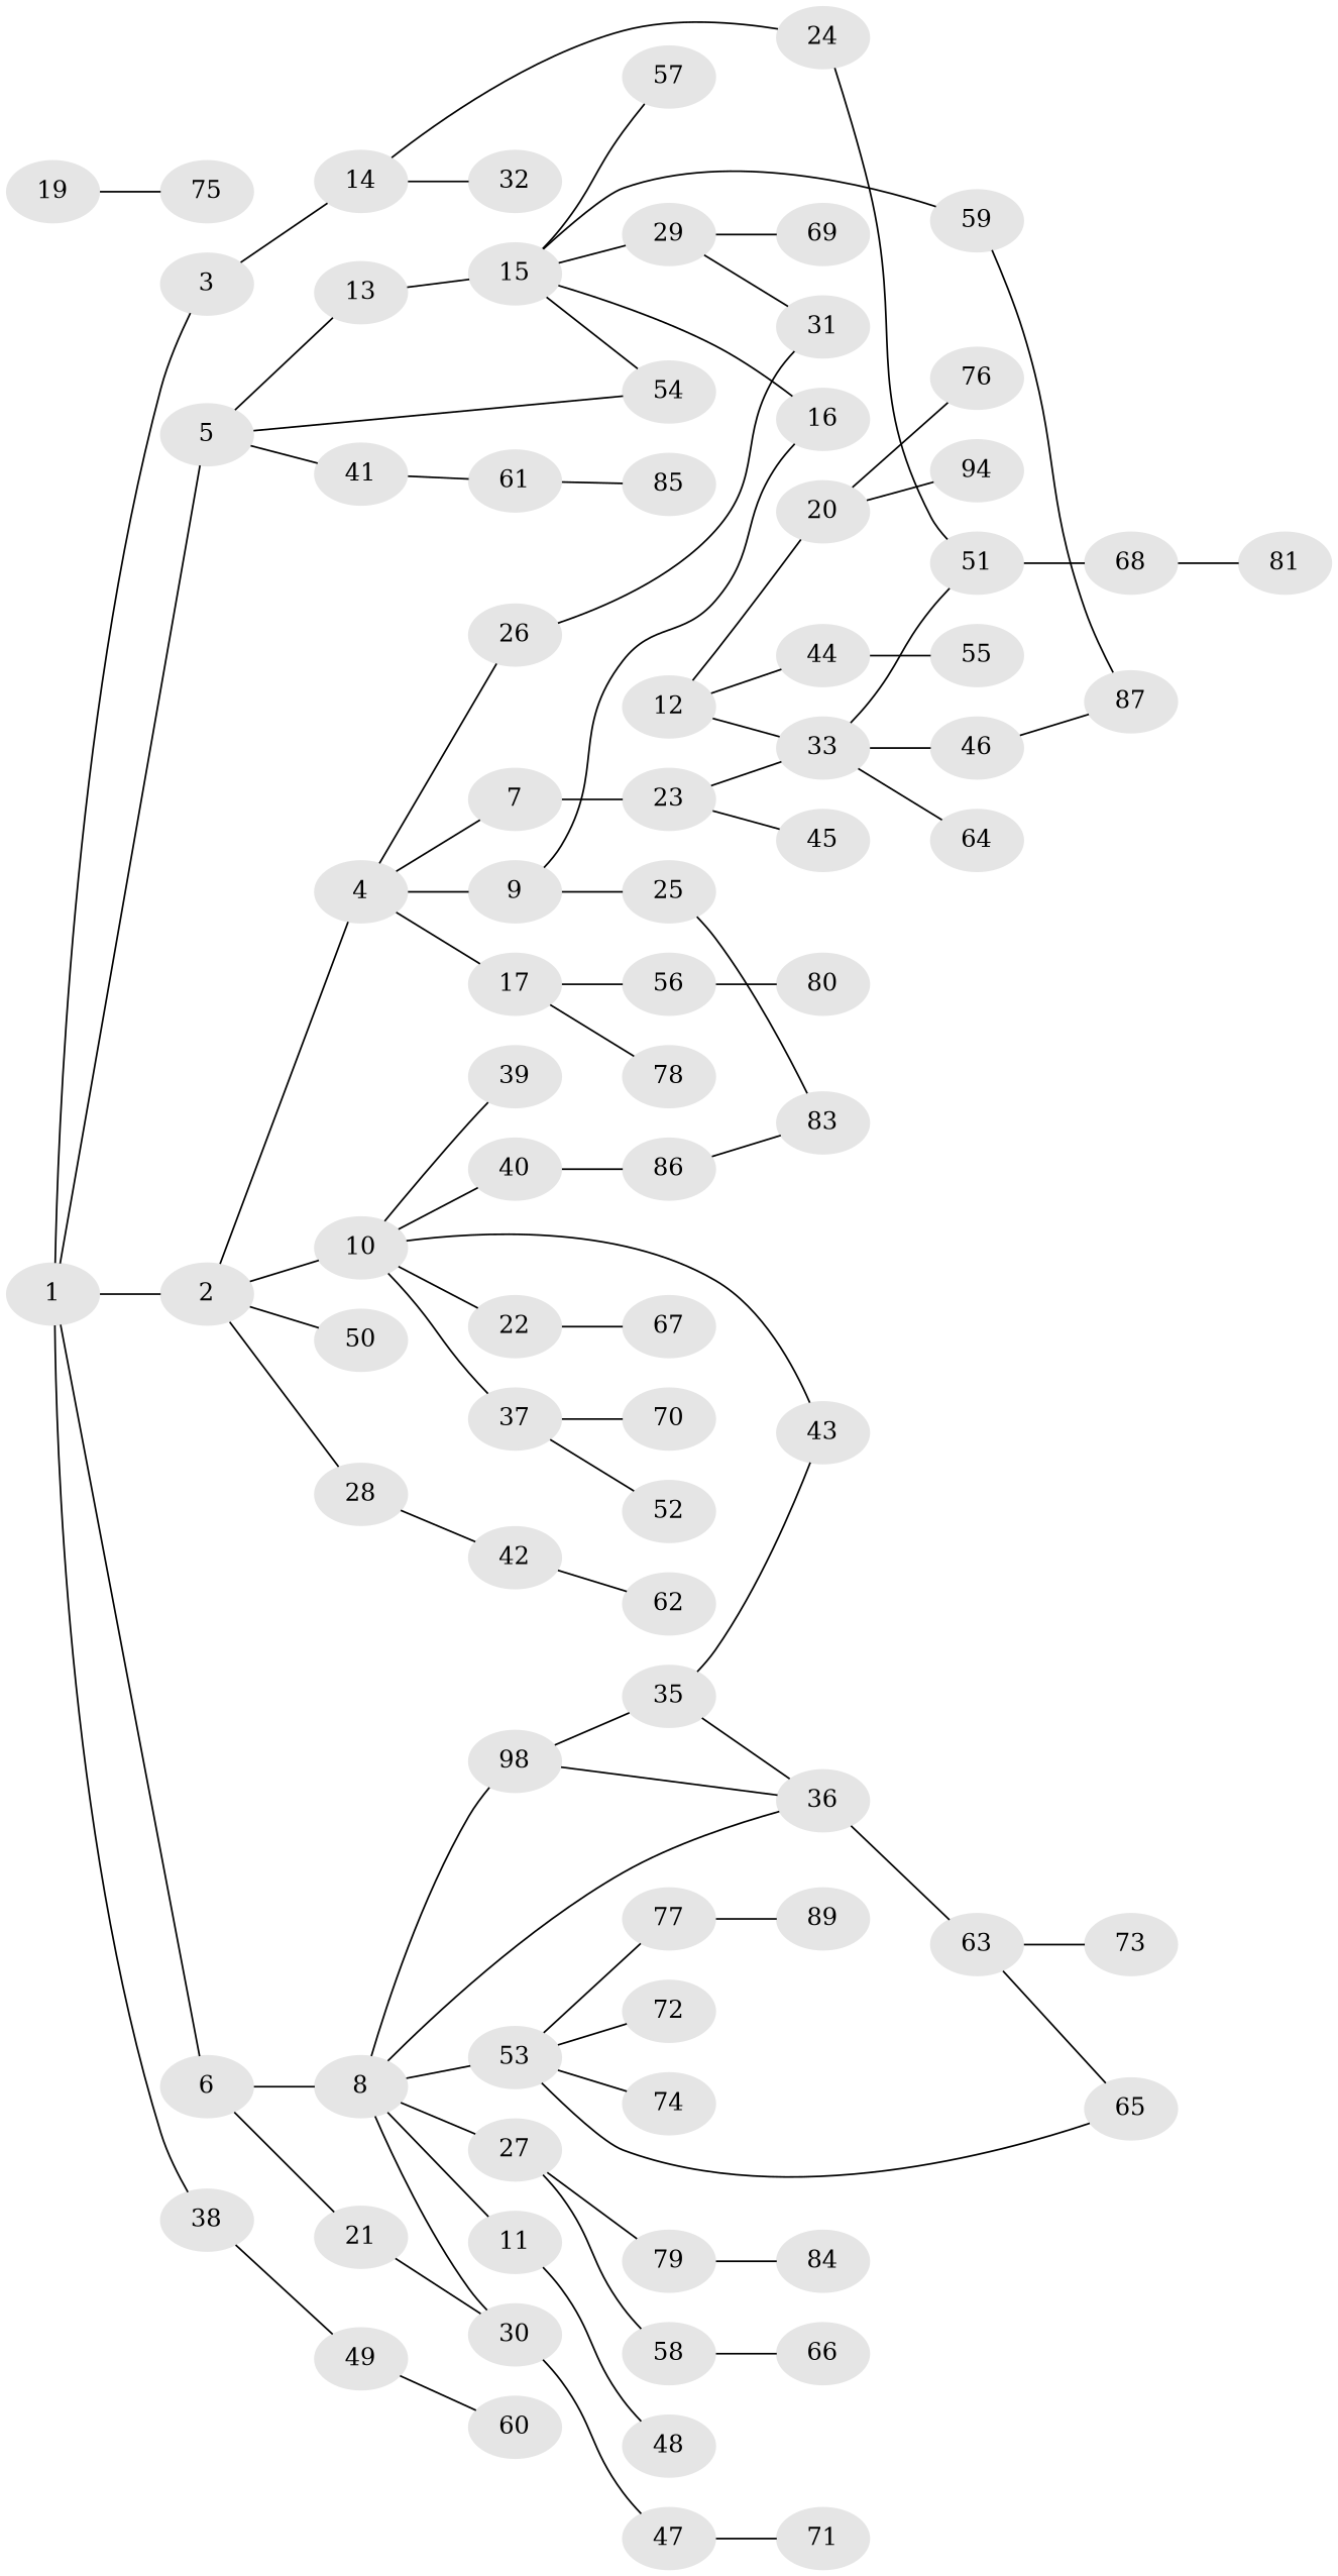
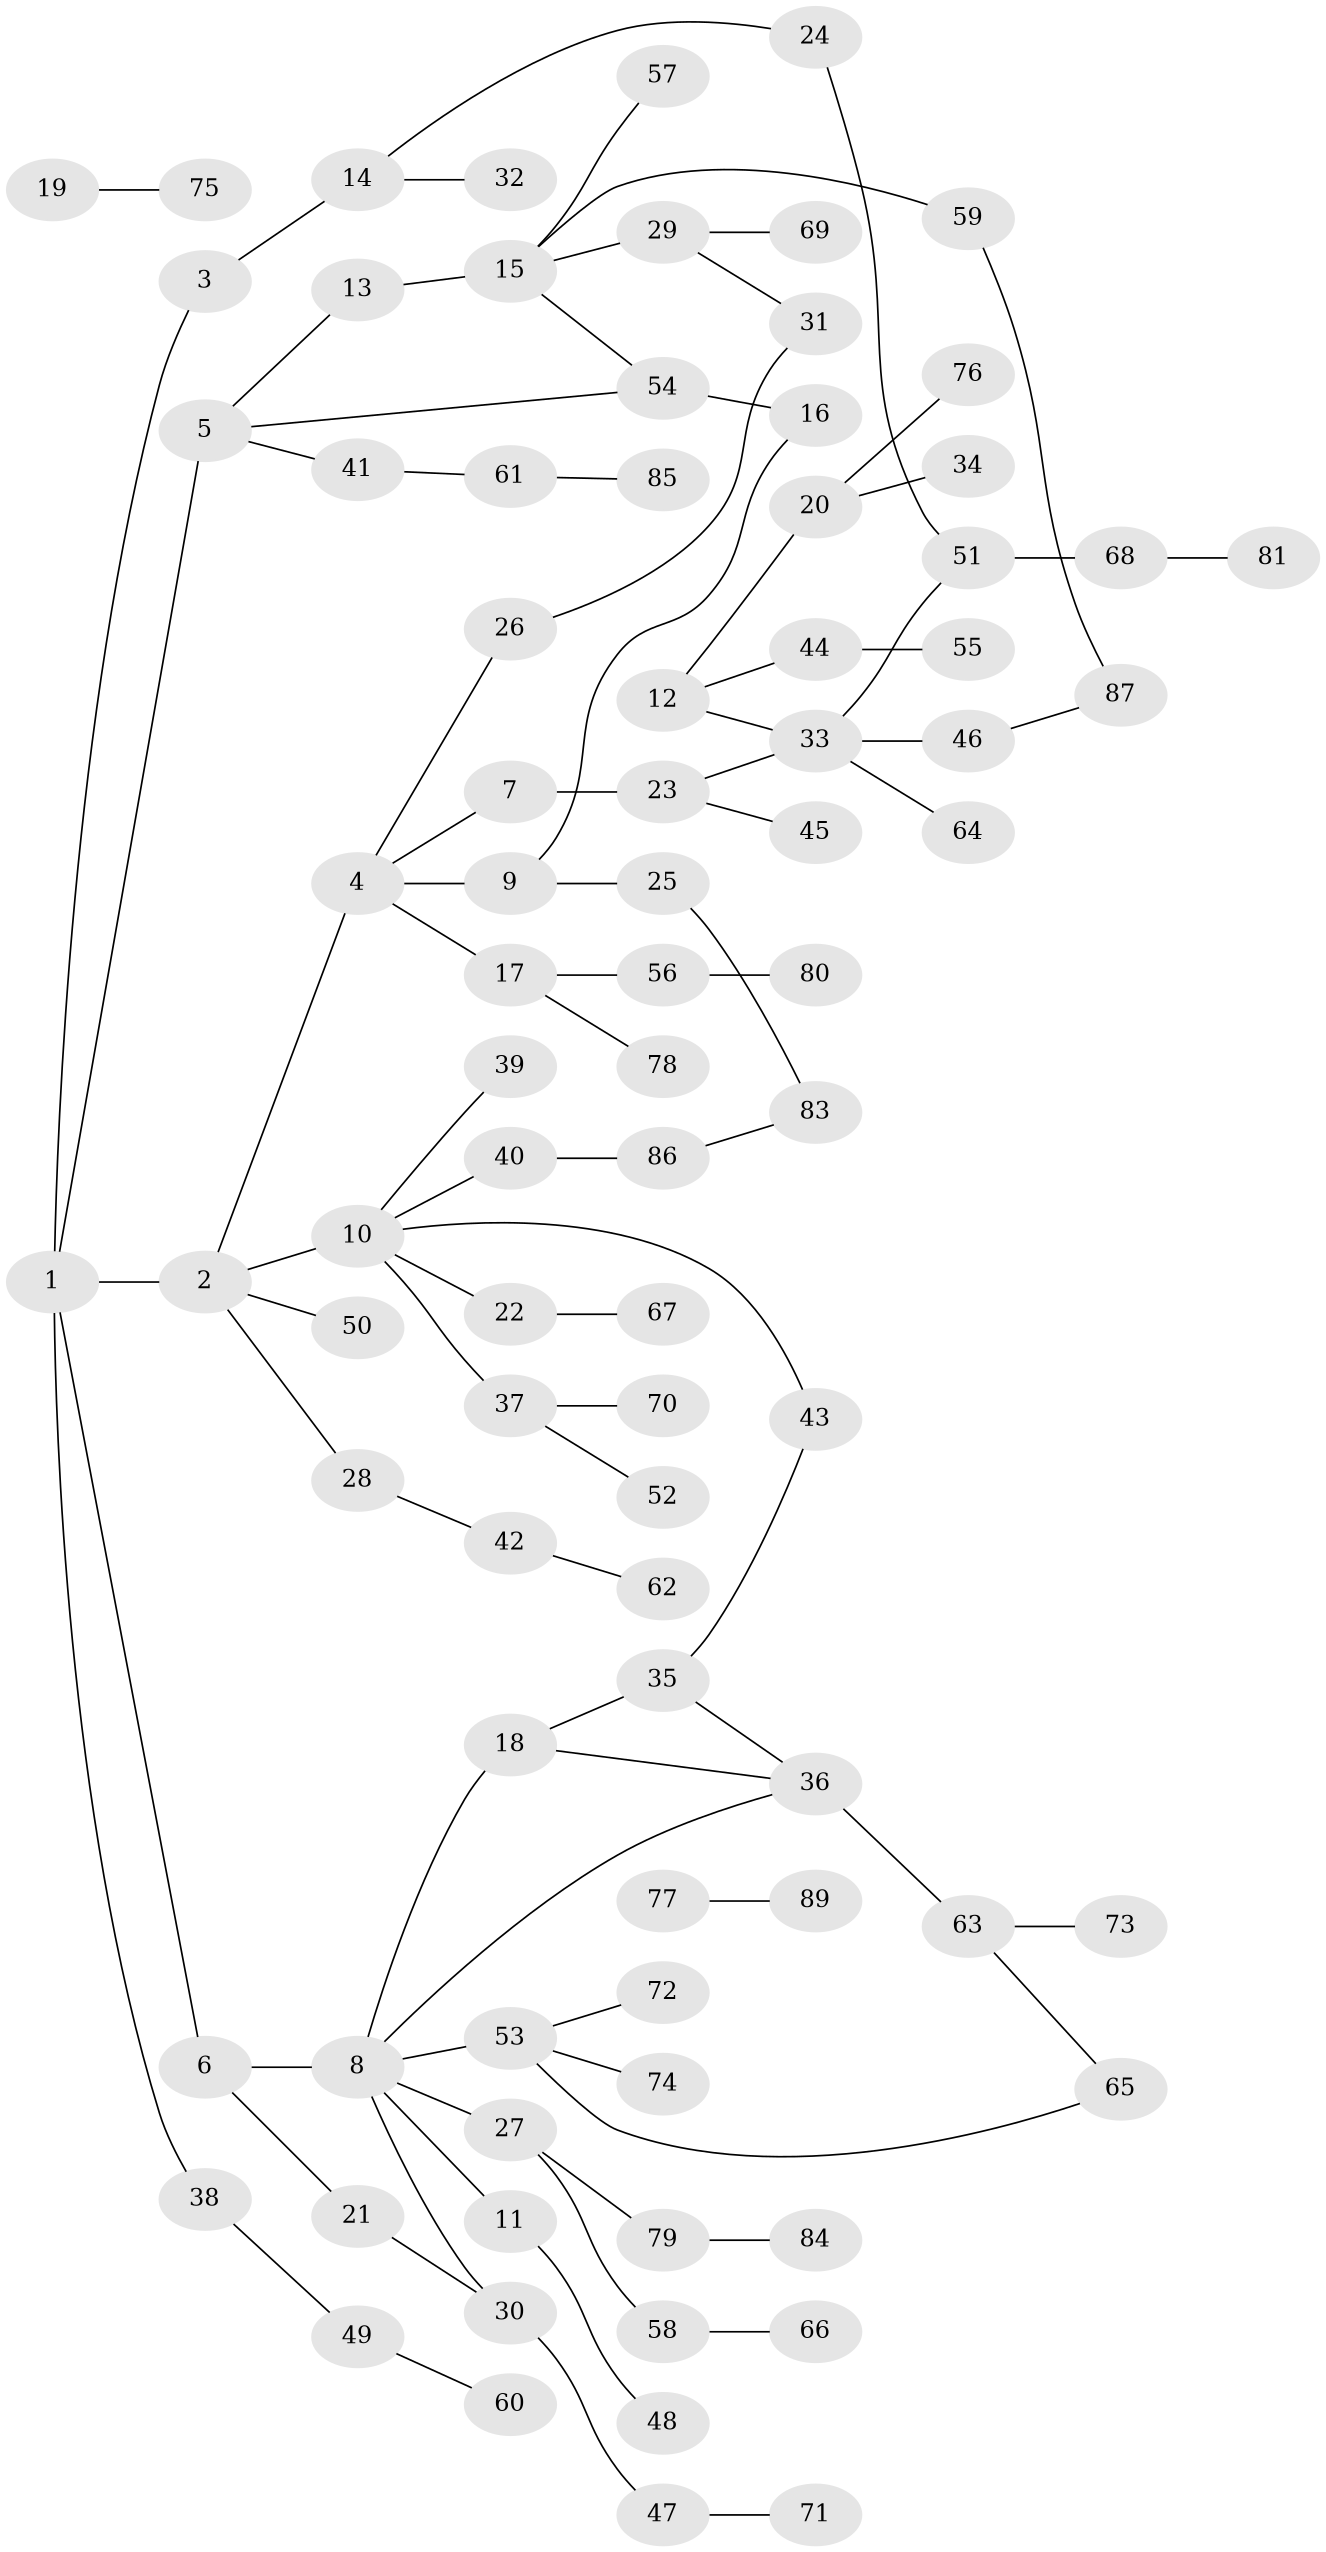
  graph {
    rankdir=LR
    node [color=gray90 style=filled]
    1
    2
    3
    5
    6
    38
    4
    10
    28
    50
    14
    13
    41
    54
    8
    21
    49
    7
    9
    17
    26
    22
    37
    39
    40
    43
    42
    24
    32
    23
    16
    25
    56
    78
    31
    15
    61
    11
-   18 [label=98]
+   18
    27
    30
    36
    53
    33
    45
    48
    35
    58
    79
    47
    63
    65
    72
    74
    77
    83
    67
    52
    70
    86
    12
    20
    44
-   34 [label=94]
+   34
    76
    51
    46
    64
    55
    29
    57
    59
    69
    87
    80
    19
    75
    68
    66
    84
    62
    71
    73
    60
    85
    81
    n87 [label=89]
    1 -- 2
    1 -- 3
    1 -- 5
    1 -- 6
    1 -- 38
    2 -- 4
    2 -- 10
    2 -- 28
    2 -- 50
    3 -- 14
    5 -- 13
    5 -- 41
    5 -- 54
    6 -- 8
    6 -- 21
    38 -- 49
    4 -- 7
    4 -- 9
    4 -- 17
    4 -- 26
    10 -- 22
    10 -- 37
    10 -- 39
    10 -- 40
    10 -- 43
    28 -- 42
    14 -- 24
    14 -- 32
    13 -- 15
    41 -- 61
    8 -- 11
    8 -- 18
    8 -- 27
    8 -- 30
    8 -- 36
    8 -- 53
    21 -- 30
    49 -- 60
    7 -- 23
    9 -- 16
    9 -- 25
    17 -- 56
    17 -- 78
    26 -- 31
    22 -- 67
    37 -- 52
    37 -- 70
    40 -- 86
    42 -- 62
    24 -- 51
    23 -- 33
    23 -- 45
    25 -- 83
    56 -- 80
    15 -- 54
-   15 -- 16
+   54 -- 16
    15 -- 29
    15 -- 57
    15 -- 59
    61 -- 85
    11 -- 48
    18 -- 36
    18 -- 35
    27 -- 58
    27 -- 79
    30 -- 47
    36 -- 63
    53 -- 65
    53 -- 72
    53 -- 74
-   53 -- 77
    33 -- 51
    33 -- 46
    33 -- 64
    35 -- 43
    35 -- 36
    58 -- 66
    79 -- 84
    47 -- 71
    63 -- 65
    63 -- 73
    77 -- n87
    86 -- 83
    12 -- 33
    12 -- 20
    12 -- 44
    20 -- 34
    20 -- 76
    44 -- 55
    51 -- 68
    46 -- 87
    29 -- 31
    29 -- 69
    59 -- 87
    19 -- 75
    68 -- 81
  }
